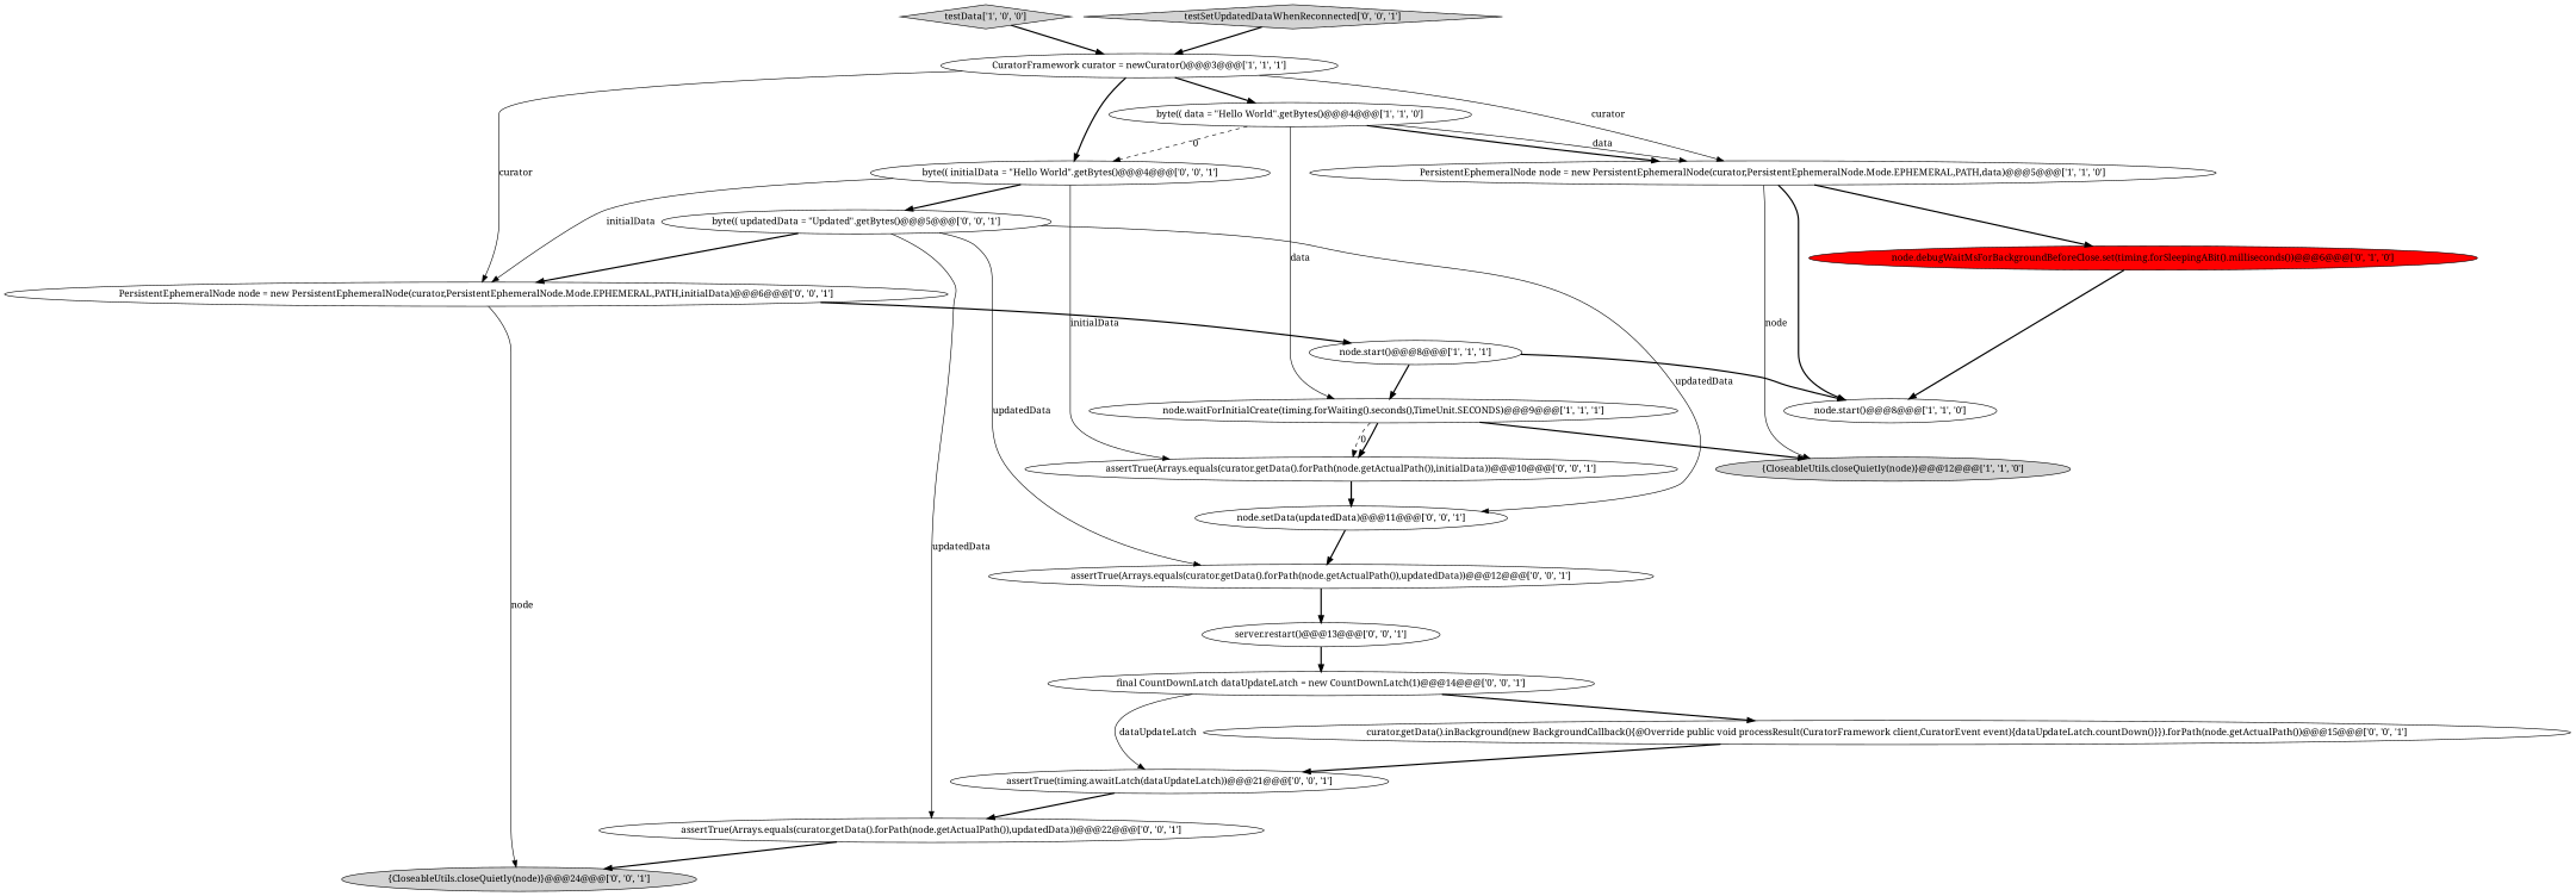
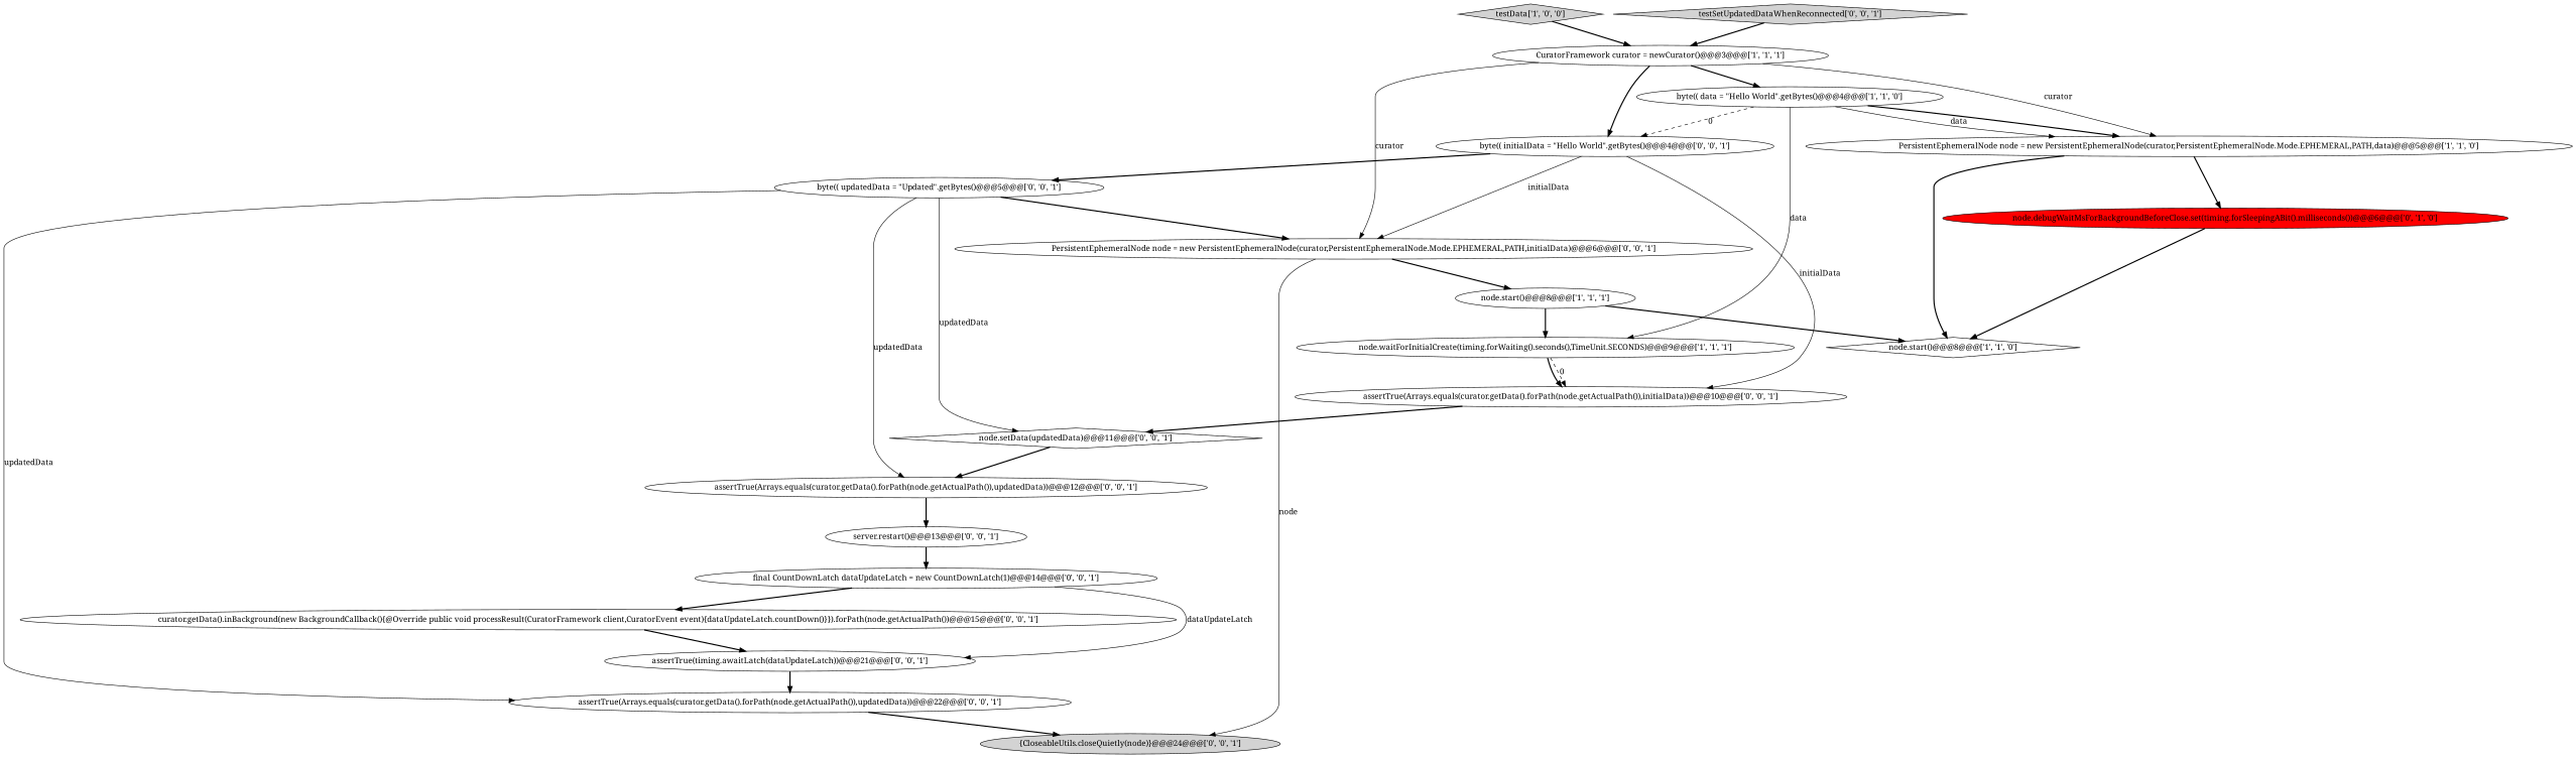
  digraph {
    fontname="Noto Serif"
    node [fillcolor=white fontname="Noto Serif" shape=ellipse style=filled]
    edge [fontname="Noto Serif" style=bold]
    n1 [label="assertTrue(Arrays.equals(curator.getData().forPath(node.getActualPath()),updatedData))@@@12@@@['0', '0', '1']"]
    n2 [label="server.restart()@@@13@@@['0', '0', '1']"]
    n3 [label="final CountDownLatch dataUpdateLatch = new CountDownLatch(1)@@@14@@@['0', '0', '1']"]
    n4 [label="CuratorFramework curator = newCurator()@@@3@@@['1', '1', '1']"]
    n5 [label="PersistentEphemeralNode node = new PersistentEphemeralNode(curator,PersistentEphemeralNode.Mode.EPHEMERAL,PATH,initialData)@@@6@@@['0', '0', '1']"]
    n6 [label="byte(( initialData = \"Hello World\".getBytes()@@@4@@@['0', '0', '1']"]
    n7 [label="byte(( data = \"Hello World\".getBytes()@@@4@@@['1', '1', '0']"]
    n8 [label="PersistentEphemeralNode node = new PersistentEphemeralNode(curator,PersistentEphemeralNode.Mode.EPHEMERAL,PATH,data)@@@5@@@['1', '1', '0']"]
    n9 [label="node.start()@@@8@@@['1', '1', '1']"]
    n10 [fillcolor=lightgray label="{CloseableUtils.closeQuietly(node)}@@@24@@@['0', '0', '1']"]
    n11 [label="assertTrue(Arrays.equals(curator.getData().forPath(node.getActualPath()),initialData))@@@10@@@['0', '0', '1']"]
    n12 [label="byte(( updatedData = \"Updated\".getBytes()@@@5@@@['0', '0', '1']"]
    n13 [label="node.waitForInitialCreate(timing.forWaiting().seconds(),TimeUnit.SECONDS)@@@9@@@['1', '1', '1']"]
-   n14 [fillcolor=lightgray label="{CloseableUtils.closeQuietly(node)}@@@12@@@['1', '1', '0']"]
    n15 [fillcolor=red label="node.debugWaitMsForBackgroundBeforeClose.set(timing.forSleepingABit().milliseconds())@@@6@@@['0', '1', '0']"]
-   n16 [label="node.start()@@@8@@@['1', '1', '0']"]
-   n17 [label="node.setData(updatedData)@@@11@@@['0', '0', '1']"]
+   n16 [label="node.start()@@@8@@@['1', '1', '0']" shape=diamond]
+   n17 [label="node.setData(updatedData)@@@11@@@['0', '0', '1']" shape=diamond]
    n18 [label="curator.getData().inBackground(new BackgroundCallback(){@Override public void processResult(CuratorFramework client,CuratorEvent event){dataUpdateLatch.countDown()}}).forPath(node.getActualPath())@@@15@@@['0', '0', '1']"]
    n19 [label="assertTrue(timing.awaitLatch(dataUpdateLatch))@@@21@@@['0', '0', '1']"]
    n20 [label="assertTrue(Arrays.equals(curator.getData().forPath(node.getActualPath()),updatedData))@@@22@@@['0', '0', '1']"]
    n21 [fillcolor=lightgray label="testData['1', '0', '0']" shape=diamond]
    n22 [fillcolor=lightgray label="testSetUpdatedDataWhenReconnected['0', '0', '1']" shape=diamond]
    n1 -> n2
    n2 -> n3
    n3 -> n18
    n3 -> n19 [label=dataUpdateLatch style=solid]
    n4 -> n5 [label=curator style=solid]
    n4 -> n6
    n4 -> n7
    n4 -> n8 [label=curator style=solid]
    n5 -> n9
    n5 -> n10 [label="node" style=solid]
    n6 -> n5 [label=initialData style=solid]
    n6 -> n11 [label=initialData style=solid]
    n6 -> n12
    n7 -> n6 [label=0 style=dashed]
    n7 -> n8
    n7 -> n8 [label=data style=solid]
    n7 -> n13 [label=data style=solid]
-   n8 -> n14 [label="node" style=solid]
    n8 -> n15
    n8 -> n16
    n9 -> n13
    n9 -> n16
    n11 -> n17
    n12 -> n1 [label=updatedData style=solid]
    n12 -> n5
    n12 -> n17 [label=updatedData style=solid]
    n12 -> n20 [label=updatedData style=solid]
    n13 -> n11 [label=0 style=dashed]
    n13 -> n11
-   n13 -> n14
    n15 -> n16
    n17 -> n1
    n18 -> n19
    n19 -> n20
    n20 -> n10
    n21 -> n4
    n22 -> n4
  }
